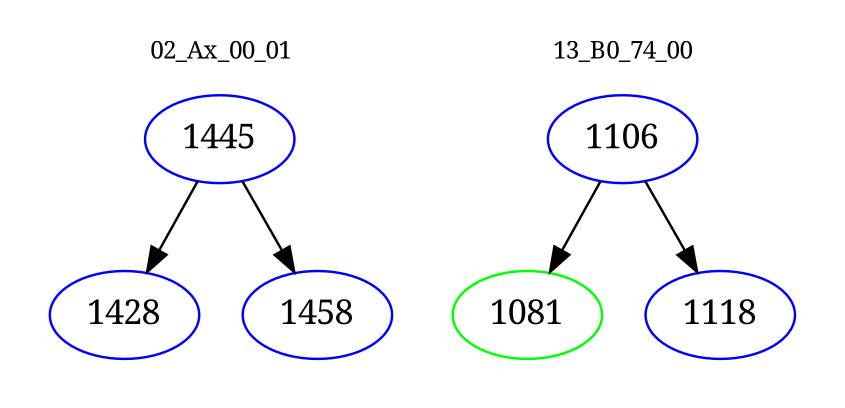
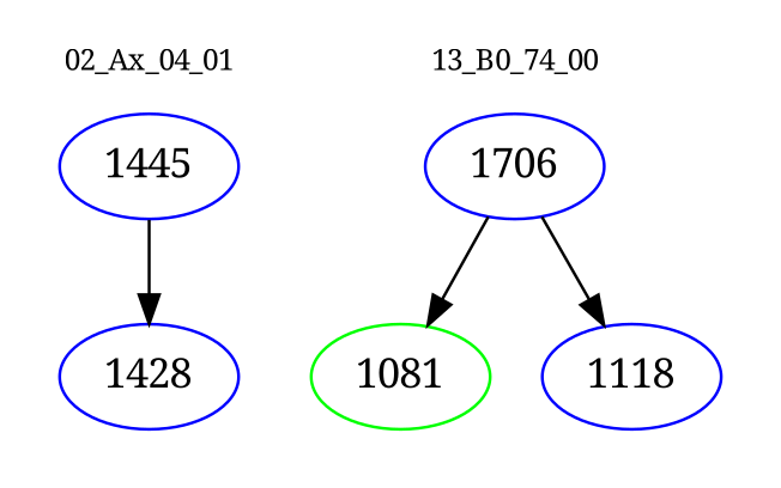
  digraph {
    fontname="Noto Serif"
    node [color=blue fontname="Noto Serif"]
    edge [color=black fontname="Noto Serif"]
    n1 [label=1445]
    n2 [label=1428]
-   n3 [label=1458]
-   n4 [label=1106]
+   n4 [label=1706]
    n5 [color=green label=1081]
    n6 [label=1118]
    subgraph cluster_1 {
      color=white
      fontsize=10
-     label="02_Ax_00_01"
+     label="02_Ax_04_01"
      n1
      n2
-     n3
    }
    subgraph cluster_2 {
      color=white
      fontsize=10
      label="13_B0_74_00"
      n4
      n5
      n6
    }
    n1 -> n2
-   n1 -> n3
    n4 -> n5
    n4 -> n6
  }
